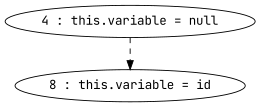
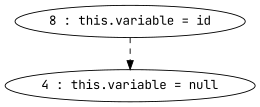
  digraph {
    fontname="JetBrains Mono"
    node [fontname="JetBrains Mono"]
    "4 : this.variable = null"
    "8 : this.variable = id"
-   "4 : this.variable = null" -> "8 : this.variable = id" [style=dashed fontname="JetBrains Mono"]
+   "8 : this.variable = id" -> "4 : this.variable = null" [style=dashed fontname="JetBrains Mono"]
  }
